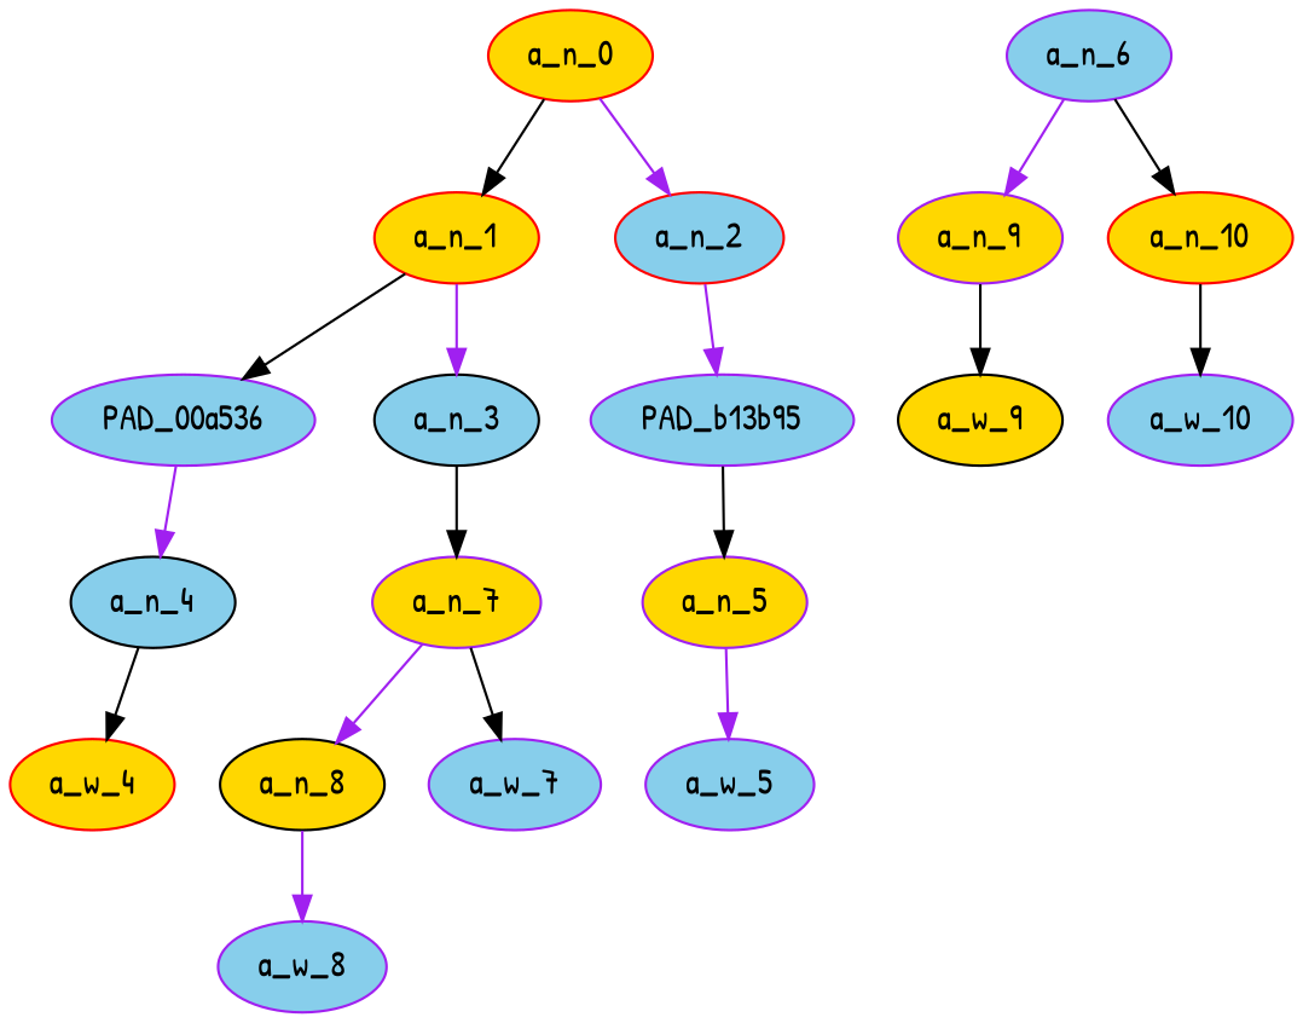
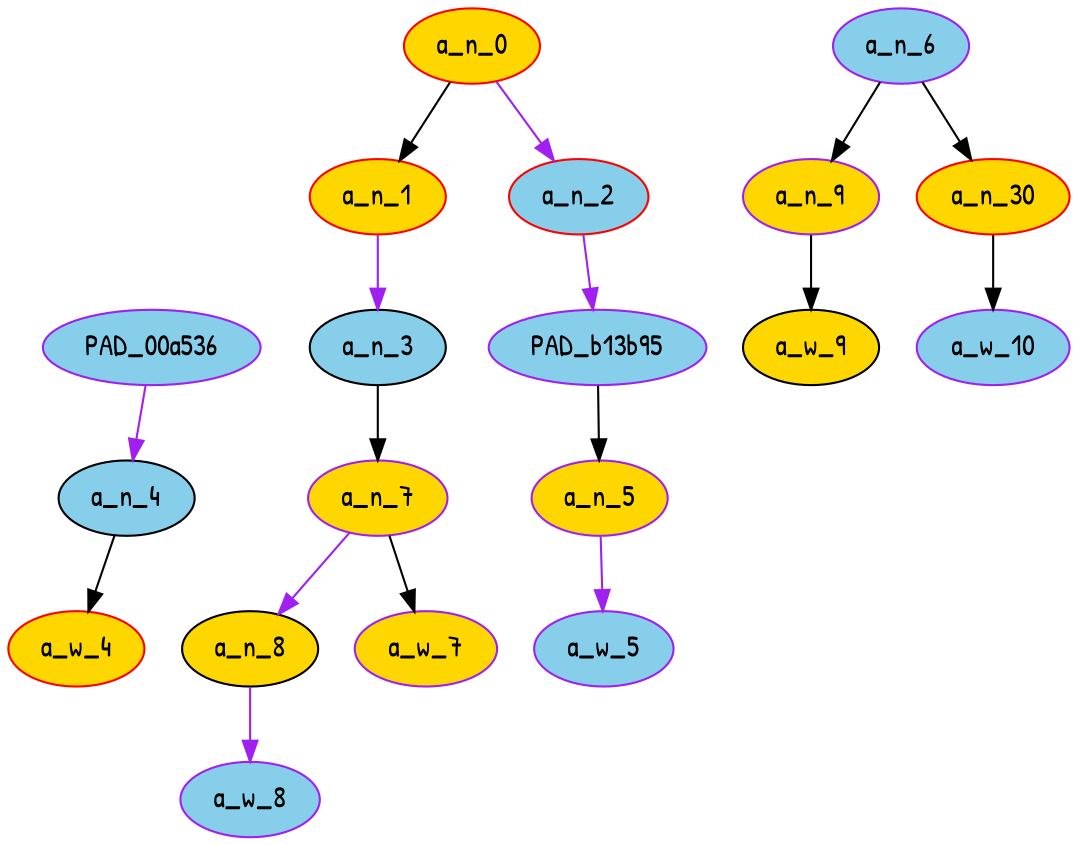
  strict digraph {
    fontname="Patrick Hand"
    node [color=purple div_dir=1 fillcolor=skyblue fontname="Patrick Hand" index=0 level=1 style=filled text_span="[2]" value=0.15653441]
    edge [color=black fontname="Patrick Hand"]
    a_n_0 [color=red fillcolor=gold level=4 text_span="[0, 1, 2, 3, 4, 5]" value=0.99999997]
    a_n_1 [color=red fillcolor=gold level=3 text_span="[0, 1, 2]" value=0.43165778]
    a_n_2 [color=red index=1 level=3 text_span="[3, 4, 5]" value=0.56757602]
    PAD_00a536 [index=1 level=2]
    a_n_3 [color=black level=2 text_span="[0, 1]" value=0.27448093]
    n6 [index=2 label=PAD_b13b95 level=2 text_span="[3]" value=0.11526139]
    a_n_4 [color=black index=2]
    a_n_7 [fillcolor=gold text_span="[0]" value=0.13158272]
    a_n_5 [fillcolor=gold index=3 text_span="[3]" value=0.11526139]
    a_n_6 [index=3 level=2 text_span="[4, 5]" value=0.45182436]
    a_n_9 [fillcolor=gold index=4 text_span="[4]" value=0.21986642]
-   a_n_10 [color=red div_dir=-1 fillcolor=gold index=5 text_span="[5]" value=0.23159761]
+   a_n_10 [color=red div_dir=-1 fillcolor=gold index=5 text_span="[5]" value=0.23159761 label=a_n_30]
    a_w_4 [color=red div_dir=0 fillcolor=gold index=2 level=0 value=people]
    a_n_8 [color=black div_dir=-1 fillcolor=gold index=1 text_span="[1]" value=0.14243699]
-   a_w_7 [div_dir=0 level=0 text_span="[0]" value="<number>"]
+   a_w_7 [div_dir=0 fillcolor=gold level=0 text_span="[0]" value="<number>"]
    a_w_8 [div_dir=0 index=1 level=0 text_span="[1]" value="<number>1"]
    a_w_5 [div_dir=0 index=3 level=0 text_span="[3]" value=are]
    a_w_9 [color=black div_dir=0 fillcolor=gold index=4 level=0 text_span="[4]" value=removing]
    a_w_10 [div_dir=0 index=5 level=0 text_span="[5]" value=shoes]
    a_n_0 -> a_n_1
    a_n_0 -> a_n_2 [color=purple]
-   a_n_1 -> PAD_00a536
    a_n_1 -> a_n_3 [color=purple]
    a_n_2 -> n6 [color=purple]
    PAD_00a536 -> a_n_4 [color=purple]
    a_n_3 -> a_n_7
    n6 -> a_n_5
    a_n_4 -> a_w_4
    a_n_7 -> a_n_8 [color=purple]
    a_n_7 -> a_w_7
    a_n_5 -> a_w_5 [color=purple]
-   a_n_6 -> a_n_9 [color=purple]
+   a_n_6 -> a_n_9
    a_n_6 -> a_n_10
    a_n_9 -> a_w_9
    a_n_10 -> a_w_10
    a_n_8 -> a_w_8 [color=purple]
  }
